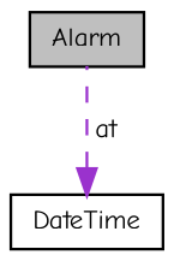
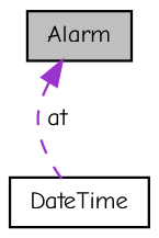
  digraph {
    fontname="Comic Neue"
    node [color=black fontname="Comic Neue" fontsize=10 shape=record]
    n1 [fillcolor=grey75 fontcolor=black height=0.2 label=Alarm style=filled width=0.4]
    n2 [height=0.2 label=DateTime width=0.4]
-   n2 -> n1 [color=darkorchid3 dir=back fontname="Comic Neue" fontsize=10 label=" at" labelfontname=Helvetica labelfontsize=10 style=dashed]
+   n1 -> n2 [color=darkorchid3 dir=back fontname="Comic Neue" fontsize=10 label=" at" labelfontname=Helvetica labelfontsize=10 style=dashed]
  }
